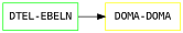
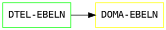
  digraph {
    rankdir=LR
    fontname="DejaVu Sans Mono"
    node [shape=box fontname="DejaVu Sans Mono"]
    "DTEL-EBELN" [color=green]
-   "DOMA-EBELN" [color=yellow label="DOMA-DOMA"]
+   "DOMA-EBELN" [color=yellow]
    "DTEL-EBELN" -> "DOMA-EBELN" [fontname="DejaVu Sans Mono"]
  }
